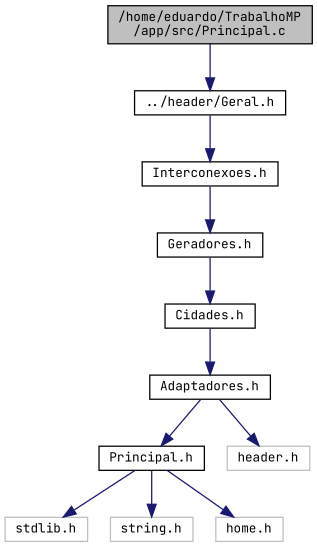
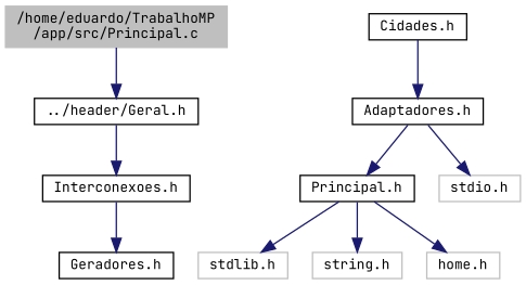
  digraph {
    fontname="JetBrains Mono"
    node [color=black fillcolor=white fontname="JetBrains Mono" fontsize=10 shape=record style=filled]
    edge [color=midnightblue fontname="JetBrains Mono" fontsize=10 labelfontname=Helvetica labelfontsize=10 style=solid]
-   n1 [fillcolor=grey75 fontcolor=black height=0.2 label="/home/eduardo/TrabalhoMP\l/app/src/Principal.c" width=0.4]
+   n1 [color=grey75 fillcolor=grey75 fontcolor=black height=0.2 label="/home/eduardo/TrabalhoMP\l/app/src/Principal.c" width=0.4]
    n2 [height=0.2 label="../header/Geral.h" width=0.4]
    n3 [height=0.2 label="Interconexoes.h" width=0.4]
    n4 [height=0.2 label="Geradores.h" width=0.4]
    n5 [height=0.2 label="Cidades.h" width=0.4]
    n6 [height=0.2 label="Adaptadores.h" width=0.4]
    n7 [height=0.2 label="Principal.h" width=0.4]
-   n8 [color=grey75 height=0.2 label="header.h" width=0.4]
+   n8 [color=grey75 height=0.2 label="stdio.h" width=0.4]
    n9 [color=grey75 height=0.2 label="stdlib.h" width=0.4]
    n10 [color=grey75 height=0.2 label="string.h" width=0.4]
    n11 [color=grey75 height=0.2 label="home.h" width=0.4]
    n1 -> n2
    n2 -> n3
    n3 -> n4
-   n4 -> n5
    n5 -> n6
    n6 -> n7
    n6 -> n8
    n7 -> n9
    n7 -> n10
    n7 -> n11
  }
